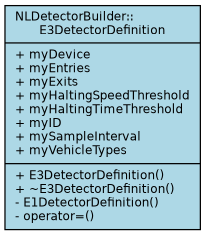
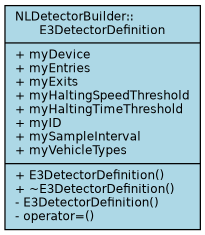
  digraph {
-   n1 [color=black fillcolor=lightblue fontcolor=black fontname=Helvetica fontsize=10 height=0.2 label="{NLDetectorBuilder::\lE3DetectorDefinition\n|+ myDevice\l+ myEntries\l+ myExits\l+ myHaltingSpeedThreshold\l+ myHaltingTimeThreshold\l+ myID\l+ mySampleInterval\l+ myVehicleTypes\l|+ E3DetectorDefinition()\l+ ~E3DetectorDefinition()\l- E1DetectorDefinition()\l- operator=()\l}" shape=record style=filled width=0.4]
+   n1 [color=black fillcolor=lightblue fontcolor=black fontname=Helvetica fontsize=10 height=0.2 label="{NLDetectorBuilder::\lE3DetectorDefinition\n|+ myDevice\l+ myEntries\l+ myExits\l+ myHaltingSpeedThreshold\l+ myHaltingTimeThreshold\l+ myID\l+ mySampleInterval\l+ myVehicleTypes\l|+ E3DetectorDefinition()\l+ ~E3DetectorDefinition()\l- E3DetectorDefinition()\l- operator=()\l}" shape=record style=filled width=0.4]
  }
